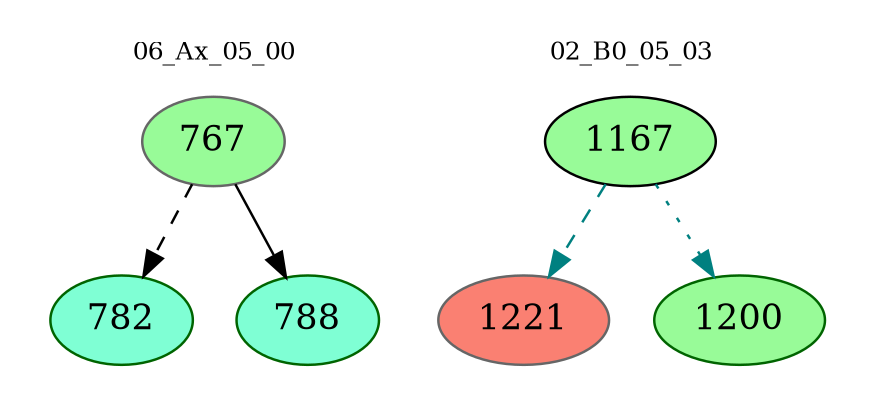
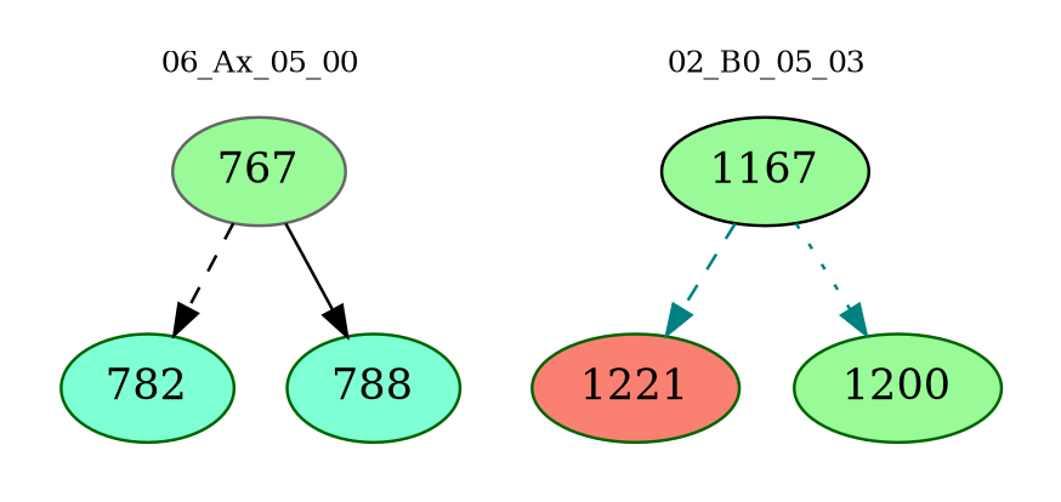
  digraph {
    node [color=darkgreen fillcolor=palegreen style=filled]
    edge [color=black style=dashed]
    n1 [color=gray40 label=767]
    n2 [fillcolor=aquamarine label=782]
    n3 [fillcolor=aquamarine label=788]
    n4 [color=black label=1167]
-   n5 [color=gray40 fillcolor=salmon label=1221]
+   n5 [fillcolor=salmon label=1221]
    n6 [label=1200]
    subgraph cluster_1 {
      color=white
      fontsize=10
      label="06_Ax_05_00"
      n1
      n2
      n3
    }
    subgraph cluster_2 {
      color=white
      fontsize=10
      label="02_B0_05_03"
      n4
      n5
      n6
    }
    n1 -> n2
    n1 -> n3 [style=solid]
    n4 -> n5 [color=teal]
    n4 -> n6 [color=teal style=dotted]
  }
